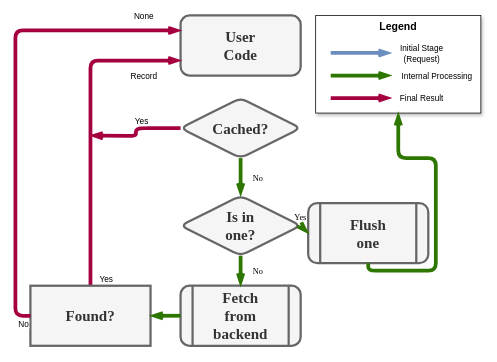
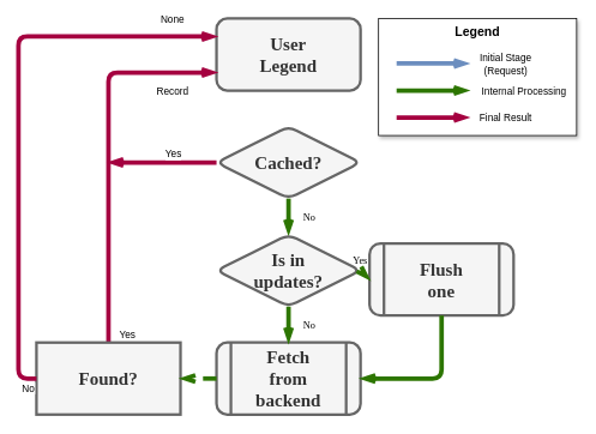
  <mxCell id="0" />
  <mxCell id="1" parent="0" />
  <mxCell id="2" value="" style="group;fillColor=default;strokeWidth=1;perimeterSpacing=0;glass=0;strokeColor=default;shadow=1;" vertex="1" connectable="0" parent="1"><mxGeometry x="420" y="20" width="220" height="130" as="geometry" /></mxCell>
  <mxCell id="3" value="" style="curved=1;endArrow=openThin;html=1;fontFamily=Helvetica;fontSize=11;fontColor=default;labelBackgroundColor=default;resizable=0;rounded=1;strokeColor=#6c8ebf;strokeWidth=5;align=center;verticalAlign=middle;endFill=0;fillColor=#dae8fc;" edge="1" parent="2"><mxGeometry width="50" height="50" relative="1" as="geometry"><mxPoint x="20" y="50" as="sourcePoint" /><mxPoint x="100" y="50" as="targetPoint" /><Array as="points" /></mxGeometry></mxCell>
  <mxCell id="4" value="Initial Stage&lt;div&gt;&lt;span style=&quot;background-color: transparent;&quot;&gt;(Request)&lt;/span&gt;&lt;/div&gt;" style="edgeLabel;html=1;align=center;verticalAlign=middle;resizable=0;points=[];fontFamily=Helvetica;fontSize=11;fontColor=default;labelBackgroundColor=none;fillColor=none;gradientColor=none;" vertex="1" connectable="0" parent="3"><mxGeometry x="-0.425" relative="1" as="geometry"><mxPoint x="97" as="offset" /></mxGeometry></mxCell>
  <mxCell id="5" value="" style="curved=1;endArrow=openThin;html=1;strokeWidth=5;fillColor=#60a917;strokeColor=#2D7600;verticalAlign=middle;align=left;endFill=0;" edge="1" parent="2"><mxGeometry width="50" height="50" relative="1" as="geometry"><mxPoint x="20" y="80" as="sourcePoint" /><mxPoint x="100" y="80" as="targetPoint" /><Array as="points" /></mxGeometry></mxCell>
  <mxCell id="6" value="&lt;font&gt;Internal Processing&lt;/font&gt;" style="edgeLabel;html=1;align=right;verticalAlign=middle;resizable=0;points=[];fontFamily=Helvetica;fontSize=11;fontColor=default;labelBackgroundColor=none;fillColor=none;gradientColor=none;labelPosition=left;verticalLabelPosition=bottom;spacingRight=0;" vertex="1" connectable="0" parent="5"><mxGeometry x="0.16" y="8" relative="1" as="geometry"><mxPoint x="143" y="8" as="offset" /></mxGeometry></mxCell>
  <mxCell id="7" value="" style="curved=1;endArrow=openThin;html=1;fontFamily=Helvetica;fontSize=11;fontColor=default;labelBackgroundColor=default;resizable=0;rounded=1;strokeColor=#A50040;strokeWidth=5;align=left;verticalAlign=middle;endFill=0;fillColor=#d80073;" edge="1" parent="2"><mxGeometry width="50" height="50" relative="1" as="geometry"><mxPoint x="20" y="110" as="sourcePoint" /><mxPoint x="100" y="110" as="targetPoint" /><Array as="points" /></mxGeometry></mxCell>
  <mxCell id="8" value="&lt;font&gt;Final Result&lt;/font&gt;" style="edgeLabel;html=1;align=center;verticalAlign=middle;resizable=0;points=[];fontFamily=Helvetica;fontSize=11;fontColor=default;labelBackgroundColor=none;fillColor=none;gradientColor=none;spacingRight=0;" vertex="1" connectable="0" parent="7"><mxGeometry x="-0.159" y="5" relative="1" as="geometry"><mxPoint x="86" y="5" as="offset" /></mxGeometry></mxCell>
  <mxCell id="9" value="Legend" style="rounded=0;whiteSpace=wrap;html=1;align=center;verticalAlign=top;fontFamily=Helvetica;fontSize=14;fontColor=default;labelBackgroundColor=none;resizable=1;fillColor=none;gradientColor=none;movable=1;rotatable=1;deletable=1;editable=1;locked=0;connectable=1;fontStyle=1;strokeColor=none;shadow=0;" vertex="1" parent="2"><mxGeometry width="220" height="130" as="geometry" /></mxCell>
- <mxCell id="10" value="User&lt;div&gt;Code&lt;/div&gt;" style="rounded=1;whiteSpace=wrap;html=1;strokeWidth=3;fontFamily=American TypeWriter;fontStyle=1;fontSize=20;fillColor=#f5f5f5;fontColor=#333333;strokeColor=#666666;" vertex="1" parent="1"><mxGeometry x="240" y="20" width="160" height="80" as="geometry" /></mxCell>
- <mxCell id="11" value="Cached?" style="rhombus;whiteSpace=wrap;html=1;rounded=1;strokeColor=#666666;strokeWidth=3;align=center;verticalAlign=middle;fontFamily=American TypeWriter;fontSize=20;fontColor=#333333;fontStyle=1;fillColor=#f5f5f5;" vertex="1" parent="1"><mxGeometry x="240" y="130" width="160" height="80" as="geometry" /></mxCell>
+ <mxCell id="10" value="User&lt;div&gt;Legend&lt;/div&gt;" style="rounded=1;whiteSpace=wrap;html=1;strokeWidth=3;fontFamily=American TypeWriter;fontStyle=1;fontSize=20;fillColor=#f5f5f5;fontColor=#333333;strokeColor=#666666;" vertex="1" parent="1"><mxGeometry x="240" y="20" width="160" height="80" as="geometry" /></mxCell>
+ <mxCell id="11" value="Cached?" style="rhombus;whiteSpace=wrap;html=1;rounded=1;strokeColor=#666666;strokeWidth=3;align=center;verticalAlign=middle;fontFamily=American TypeWriter;fontSize=20;fontColor=#333333;fontStyle=1;fillColor=#f5f5f5;" vertex="1" parent="1"><mxGeometry x="240" y="140" width="160" height="80" as="geometry" /></mxCell>
  <mxCell id="12" value="" style="curved=1;endArrow=openThin;html=1;exitX=0.5;exitY=1;exitDx=0;exitDy=0;strokeWidth=5;fillColor=#60a917;strokeColor=#2D7600;verticalAlign=middle;align=left;endFill=0;" edge="1" parent="1" source="11" target="14"><mxGeometry width="50" height="50" relative="1" as="geometry"><mxPoint x="440" y="420" as="sourcePoint" /><mxPoint x="200" y="270" as="targetPoint" /><Array as="points" /></mxGeometry></mxCell>
  <mxCell id="13" value="No" style="edgeLabel;html=1;align=right;verticalAlign=middle;resizable=0;points=[];fontFamily=American TypeWriter;fontSize=11;fontColor=default;labelBackgroundColor=none;fillColor=none;gradientColor=none;labelPosition=left;verticalLabelPosition=bottom;spacingRight=0;" vertex="1" connectable="0" parent="12"><mxGeometry x="0.16" y="8" relative="1" as="geometry"><mxPoint x="22" y="-3" as="offset" /></mxGeometry></mxCell>
- <mxCell id="14" value="Is in&lt;div&gt;one?&lt;/div&gt;" style="rhombus;whiteSpace=wrap;html=1;rounded=1;strokeColor=#666666;strokeWidth=3;align=center;verticalAlign=middle;fontFamily=American TypeWriter;fontSize=20;fontColor=#333333;fontStyle=1;fillColor=#f5f5f5;" vertex="1" parent="1"><mxGeometry x="240" y="260" width="160" height="80" as="geometry" /></mxCell>
+ <mxCell id="14" value="Is in&lt;div&gt;updates?&lt;/div&gt;" style="rhombus;whiteSpace=wrap;html=1;rounded=1;strokeColor=#666666;strokeWidth=3;align=center;verticalAlign=middle;fontFamily=American TypeWriter;fontSize=20;fontColor=#333333;fontStyle=1;fillColor=#f5f5f5;" vertex="1" parent="1"><mxGeometry x="240" y="260" width="160" height="80" as="geometry" /></mxCell>
  <mxCell id="15" value="Flush&lt;div&gt;one&lt;/div&gt;" style="shape=process;whiteSpace=wrap;html=1;backgroundOutline=1;rounded=1;strokeColor=#666666;strokeWidth=3;align=center;verticalAlign=middle;fontFamily=American TypeWriter;fontSize=20;fontColor=#333333;fontStyle=1;fillColor=#f5f5f5;" vertex="1" parent="1"><mxGeometry x="410" y="270" width="160" height="80" as="geometry" /></mxCell>
  <mxCell id="16" value="" style="curved=1;endArrow=openThin;html=1;exitX=1;exitY=0.5;exitDx=0;exitDy=0;strokeWidth=5;fillColor=#60a917;strokeColor=#2D7600;verticalAlign=middle;align=left;endFill=0;entryX=0;entryY=0.5;entryDx=0;entryDy=0;" edge="1" parent="1" source="14" target="15"><mxGeometry width="50" height="50" relative="1" as="geometry"><mxPoint x="330" y="230" as="sourcePoint" /><mxPoint x="330" y="270" as="targetPoint" /><Array as="points" /></mxGeometry></mxCell>
  <mxCell id="17" value="Yes" style="edgeLabel;html=1;align=right;verticalAlign=middle;resizable=0;points=[];fontFamily=American TypeWriter;fontSize=11;fontColor=default;labelBackgroundColor=none;fillColor=none;gradientColor=none;labelPosition=left;verticalLabelPosition=bottom;spacingRight=0;" vertex="1" connectable="0" parent="16"><mxGeometry x="0.16" y="8" relative="1" as="geometry"><mxPoint x="-3" y="-12" as="offset" /></mxGeometry></mxCell>
  <mxCell id="18" value="Fetch&lt;div&gt;from&lt;/div&gt;&lt;div&gt;backend&lt;/div&gt;" style="shape=process;whiteSpace=wrap;html=1;backgroundOutline=1;rounded=1;strokeColor=#666666;strokeWidth=3;align=center;verticalAlign=middle;fontFamily=American TypeWriter;fontSize=20;fontColor=#333333;fontStyle=1;fillColor=#f5f5f5;" vertex="1" parent="1"><mxGeometry x="240" y="380" width="160" height="80" as="geometry" /></mxCell>
  <mxCell id="19" value="" style="curved=1;endArrow=openThin;html=1;exitX=0.5;exitY=1;exitDx=0;exitDy=0;strokeWidth=5;fillColor=#60a917;strokeColor=#2D7600;verticalAlign=middle;align=left;endFill=0;entryX=0.5;entryY=0;entryDx=0;entryDy=0;" edge="1" parent="1" source="14" target="18"><mxGeometry width="50" height="50" relative="1" as="geometry"><mxPoint x="330" y="230" as="sourcePoint" /><mxPoint x="330" y="270" as="targetPoint" /><Array as="points" /></mxGeometry></mxCell>
  <mxCell id="20" value="No" style="edgeLabel;html=1;align=right;verticalAlign=middle;resizable=0;points=[];fontFamily=American TypeWriter;fontSize=11;fontColor=default;labelBackgroundColor=none;fillColor=none;gradientColor=none;labelPosition=left;verticalLabelPosition=bottom;spacingRight=0;" vertex="1" connectable="0" parent="19"><mxGeometry x="0.16" y="8" relative="1" as="geometry"><mxPoint x="22" y="-3" as="offset" /></mxGeometry></mxCell>
- <mxCell id="21" value="" style="endArrow=openThin;html=1;exitX=0.5;exitY=1;exitDx=0;exitDy=0;strokeWidth=5;fillColor=#60a917;strokeColor=#2D7600;verticalAlign=middle;align=left;endFill=0;edgeStyle=orthogonalEdgeStyle;" edge="1" parent="1" source="15" target="9"><mxGeometry width="50" height="50" relative="1" as="geometry"><mxPoint x="440" y="420" as="sourcePoint" /><mxPoint x="350" y="660" as="targetPoint" /></mxGeometry></mxCell>
+ <mxCell id="21" value="" style="endArrow=openThin;html=1;exitX=0.5;exitY=1;exitDx=0;exitDy=0;entryX=1;entryY=0.5;entryDx=0;entryDy=0;strokeWidth=5;fillColor=#60a917;strokeColor=#2D7600;verticalAlign=middle;align=left;endFill=0;edgeStyle=orthogonalEdgeStyle;" edge="1" parent="1" source="15" target="18"><mxGeometry width="50" height="50" relative="1" as="geometry"><mxPoint x="440" y="420" as="sourcePoint" /><mxPoint x="350" y="660" as="targetPoint" /></mxGeometry></mxCell>
  <mxCell id="22" value="" style="endArrow=openThin;html=1;fontFamily=Helvetica;fontSize=11;fontColor=default;labelBackgroundColor=default;resizable=0;entryX=0;entryY=0.75;entryDx=0;entryDy=0;rounded=1;strokeColor=#A50040;strokeWidth=5;align=left;verticalAlign=middle;endFill=0;fillColor=#d80073;edgeStyle=orthogonalEdgeStyle;exitX=0.5;exitY=0;exitDx=0;exitDy=0;" edge="1" parent="1" source="25" target="10"><mxGeometry width="50" height="50" relative="1" as="geometry"><mxPoint x="120" y="280" as="sourcePoint" /><mxPoint x="420" y="460" as="targetPoint" /><Array as="points"><mxPoint x="120" y="80" /></Array></mxGeometry></mxCell>
  <mxCell id="23" value="Record" style="edgeLabel;html=1;align=center;verticalAlign=middle;resizable=0;points=[];" vertex="1" connectable="0" parent="22"><mxGeometry x="-0.054" y="-3" relative="1" as="geometry"><mxPoint x="67" y="-81" as="offset" /></mxGeometry></mxCell>
  <mxCell id="24" value="Yes" style="edgeLabel;html=1;align=center;verticalAlign=middle;resizable=0;points=[];" vertex="1" connectable="0" parent="22"><mxGeometry x="-0.893" y="-1" relative="1" as="geometry"><mxPoint x="19" y="12" as="offset" /></mxGeometry></mxCell>
  <mxCell id="25" value="Found?" style="whiteSpace=wrap;html=1;strokeColor=#666666;strokeWidth=3;align=center;verticalAlign=middle;fontFamily=American TypeWriter;fontSize=20;fontColor=#333333;fontStyle=1;fillColor=#f5f5f5;rounded=0;" vertex="1" parent="1"><mxGeometry x="40" y="380" width="160" height="80" as="geometry" /></mxCell>
- <mxCell id="26" value="" style="endArrow=openThin;html=1;exitX=0;exitY=0.5;exitDx=0;exitDy=0;entryX=1;entryY=0.5;entryDx=0;entryDy=0;strokeWidth=5;fillColor=#60a917;strokeColor=#2D7600;verticalAlign=middle;align=left;endFill=0;edgeStyle=orthogonalEdgeStyle;" edge="1" parent="1" source="18" target="25"><mxGeometry width="50" height="50" relative="1" as="geometry"><mxPoint x="520" y="350" as="sourcePoint" /><mxPoint x="410" y="430" as="targetPoint" /></mxGeometry></mxCell>
+ <mxCell id="26" value="" style="endArrow=openThin;html=1;exitX=0;exitY=0.5;exitDx=0;exitDy=0;entryX=1;entryY=0.5;entryDx=0;entryDy=0;strokeWidth=5;fillColor=#60a917;strokeColor=#2D7600;verticalAlign=middle;align=left;endFill=0;edgeStyle=orthogonalEdgeStyle;dashed=1;" edge="1" parent="1" source="18" target="25"><mxGeometry width="50" height="50" relative="1" as="geometry"><mxPoint x="520" y="350" as="sourcePoint" /><mxPoint x="410" y="430" as="targetPoint" /></mxGeometry></mxCell>
  <mxCell id="27" value="" style="endArrow=openThin;html=1;fontFamily=Helvetica;fontSize=11;fontColor=default;labelBackgroundColor=default;resizable=0;rounded=1;strokeColor=#A50040;strokeWidth=5;align=left;verticalAlign=middle;endFill=0;fillColor=#d80073;edgeStyle=orthogonalEdgeStyle;exitX=0;exitY=0.5;exitDx=0;exitDy=0;" edge="1" parent="1" source="11"><mxGeometry width="50" height="50" relative="1" as="geometry"><mxPoint x="140" y="390" as="sourcePoint" /><mxPoint x="120" y="180" as="targetPoint" /></mxGeometry></mxCell>
  <mxCell id="28" value="Yes" style="edgeLabel;html=1;align=center;verticalAlign=middle;resizable=0;points=[];" vertex="1" connectable="0" parent="27"><mxGeometry x="-0.185" relative="1" as="geometry"><mxPoint y="-10" as="offset" /></mxGeometry></mxCell>
  <mxCell id="29" value="" style="endArrow=openThin;html=1;fontFamily=Helvetica;fontSize=11;fontColor=default;labelBackgroundColor=default;resizable=0;entryX=0;entryY=0.25;entryDx=0;entryDy=0;rounded=1;strokeColor=#A50040;strokeWidth=5;align=left;verticalAlign=middle;endFill=0;fillColor=#d80073;edgeStyle=orthogonalEdgeStyle;exitX=0;exitY=0.5;exitDx=0;exitDy=0;" edge="1" parent="1" source="25" target="10"><mxGeometry width="50" height="50" relative="1" as="geometry"><mxPoint x="-10" y="410" as="sourcePoint" /><mxPoint x="100" y="110" as="targetPoint" /><Array as="points"><mxPoint x="20" y="420" /><mxPoint x="20" y="40" /></Array></mxGeometry></mxCell>
  <mxCell id="30" value="None" style="edgeLabel;html=1;align=center;verticalAlign=middle;resizable=0;points=[];" vertex="1" connectable="0" parent="29"><mxGeometry x="-0.054" y="-3" relative="1" as="geometry"><mxPoint x="167" y="-127" as="offset" /></mxGeometry></mxCell>
  <mxCell id="31" value="No" style="edgeLabel;html=1;align=center;verticalAlign=middle;resizable=0;points=[];" vertex="1" connectable="0" parent="29"><mxGeometry x="-0.893" y="-1" relative="1" as="geometry"><mxPoint x="9" y="23" as="offset" /></mxGeometry></mxCell>
